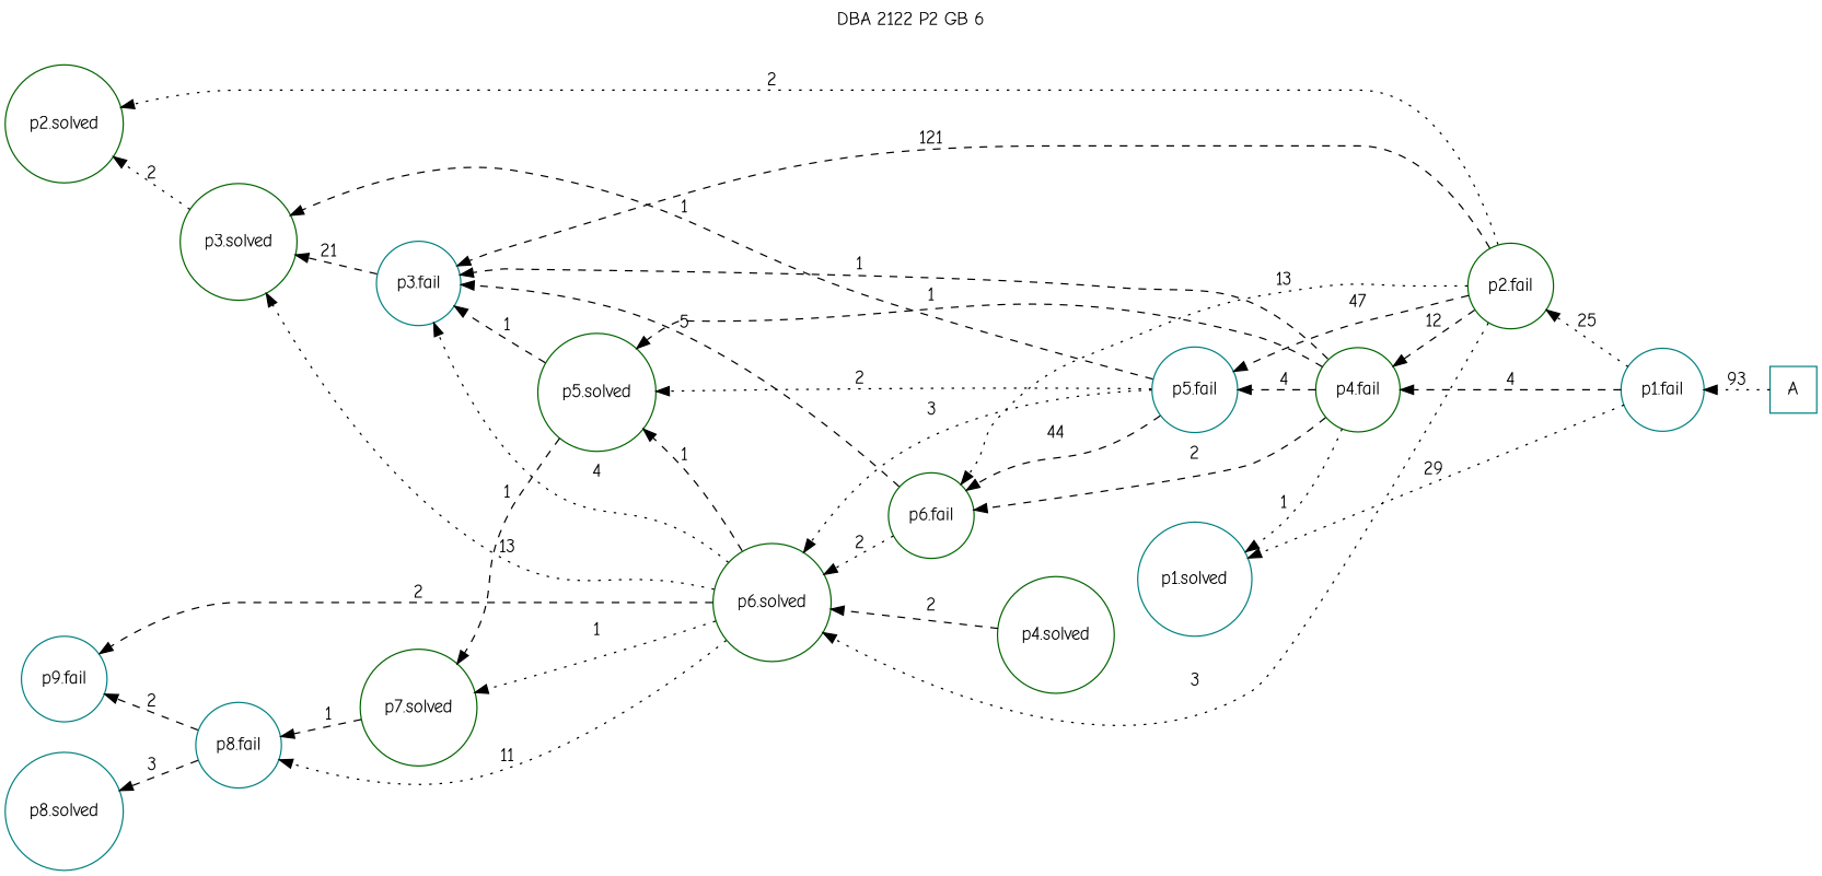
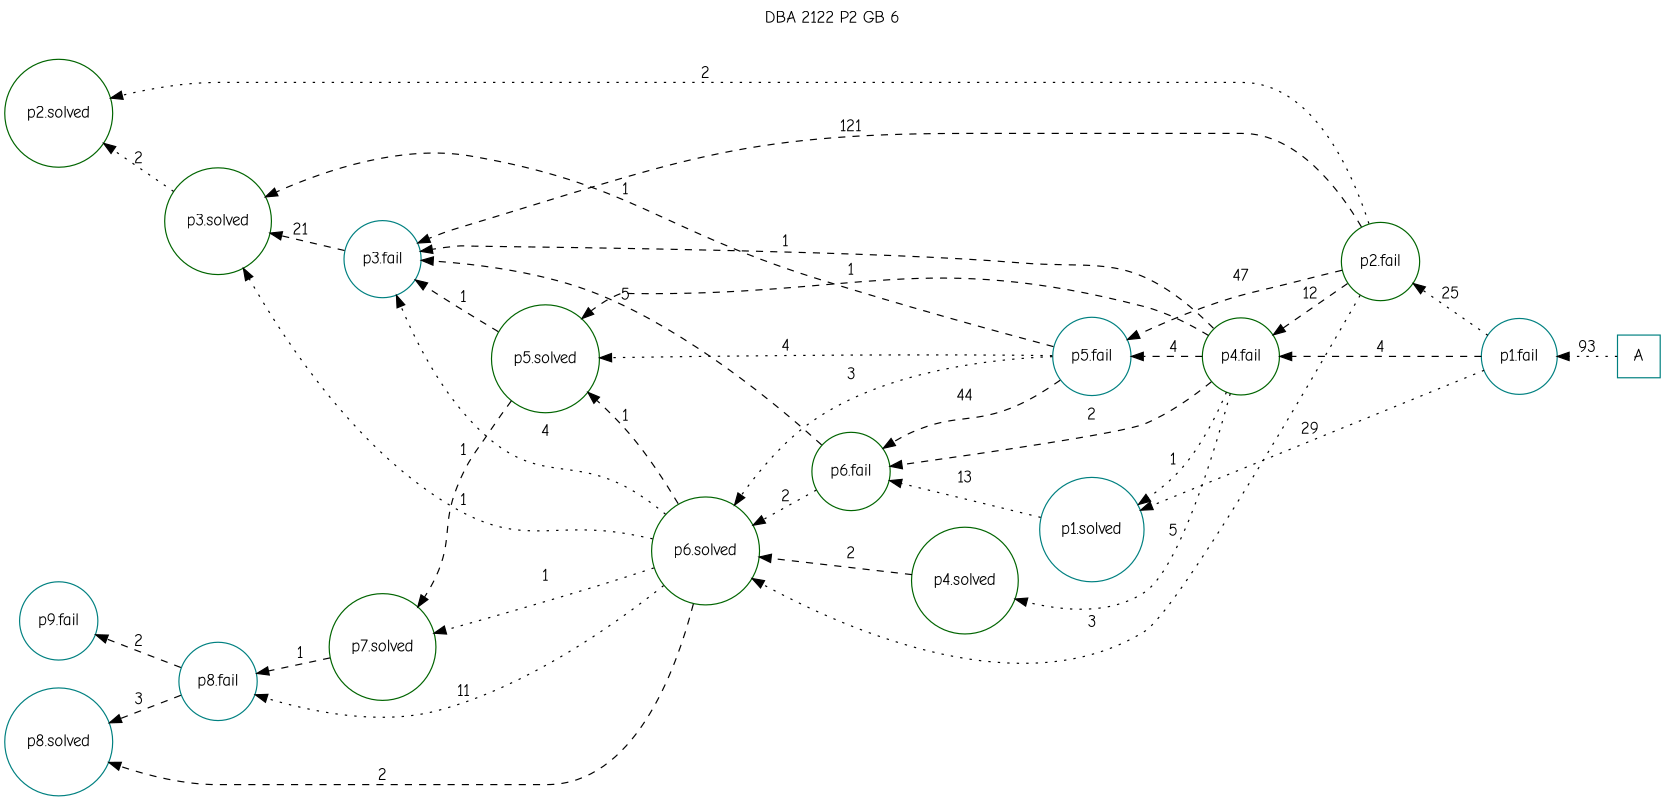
  digraph {
    fontname="Comic Neue"
    label=" DBA 2122 P2 GB 6 "
    labelloc=tl
    rankdir=RL
    node [color=darkgreen fontname="Comic Neue" shape=circle]
    edge [fontname="Comic Neue" style=dashed]
    n1 [color=teal label=A shape=square]
    n2 [color=teal label="p1.fail"]
    n3 [color=teal label="p1.solved"]
    n4 [label="p2.fail"]
    n5 [label="p4.fail"]
    n6 [color=teal label="p3.fail"]
    n7 [label="p2.solved"]
    n8 [color=teal label="p5.fail"]
    n9 [label="p6.fail"]
    n10 [label="p6.solved"]
    n11 [label="p4.solved"]
    n12 [label="p5.solved"]
    n13 [label="p3.solved"]
    n14 [label="p7.solved"]
    n15 [color=teal label="p8.solved"]
    n16 [color=teal label="p8.fail"]
    n17 [color=teal label="p9.fail"]
    n1 -> n2 [label=93 style=dotted]
    n2 -> n3 [label=29 style=dotted]
    n2 -> n4 [label=25 style=dotted]
    n2 -> n5 [label=4]
    n4 -> n5 [label=12]
    n4 -> n6 [label=121]
    n4 -> n7 [label=2 style=dotted]
    n4 -> n8 [label=47]
-   n4 -> n9 [label=13 style=dotted]
+   n3 -> n9 [label=13 style=dotted]
    n4 -> n10 [label=3 style=dotted]
    n5 -> n3 [label=1 style=dotted]
    n5 -> n6 [label=1]
    n5 -> n8 [label=4]
    n5 -> n9 [label=2]
+   n5 -> n11 [label=5 style=dotted]
    n5 -> n12 [label=1]
    n6 -> n13 [label=21]
    n8 -> n9 [label=44]
    n8 -> n10 [label=3 style=dotted]
-   n8 -> n12 [label=2 style=dotted]
+   n8 -> n12 [label=4 style=dotted]
    n8 -> n13 [label=1]
    n9 -> n6 [label=5]
    n9 -> n10 [label=2 style=dotted]
    n10 -> n6 [label=4 style=dotted]
    n10 -> n12 [label=1]
-   n10 -> n13 [label=13 style=dotted]
+   n10 -> n13 [label=1 style=dotted]
    n10 -> n14 [label=1 style=dotted]
-   n10 -> n17 [label=2]
+   n10 -> n15 [label=2]
    n10 -> n16 [label=11 style=dotted]
    n11 -> n10 [label=2]
    n12 -> n6 [label=1]
    n12 -> n14 [label=1]
    n13 -> n7 [label=2 style=dotted]
    n14 -> n16 [label=1]
    n16 -> n15 [label=3]
    n16 -> n17 [label=2]
  }
